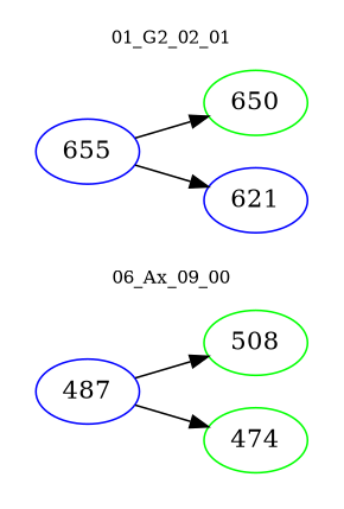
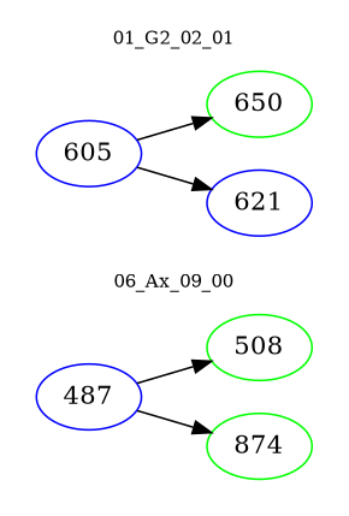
  digraph {
    rankdir=LR
    node [color=blue]
    edge [color=black]
    n1 [label=487]
-   n2 [color=green label=474]
+   n2 [color=green label=874]
    n3 [color=green label=508]
-   n4 [label=655]
+   n4 [label=605]
    n5 [label=621]
    n6 [color=green label=650]
    subgraph cluster_1 {
      color=white
      fontsize=10
      label="06_Ax_09_00"
      n1
      n2
      n3
    }
    subgraph cluster_2 {
      color=white
      fontsize=10
      label="01_G2_02_01"
      n4
      n5
      n6
    }
    n1 -> n2
    n1 -> n3
    n4 -> n5
    n4 -> n6
  }
